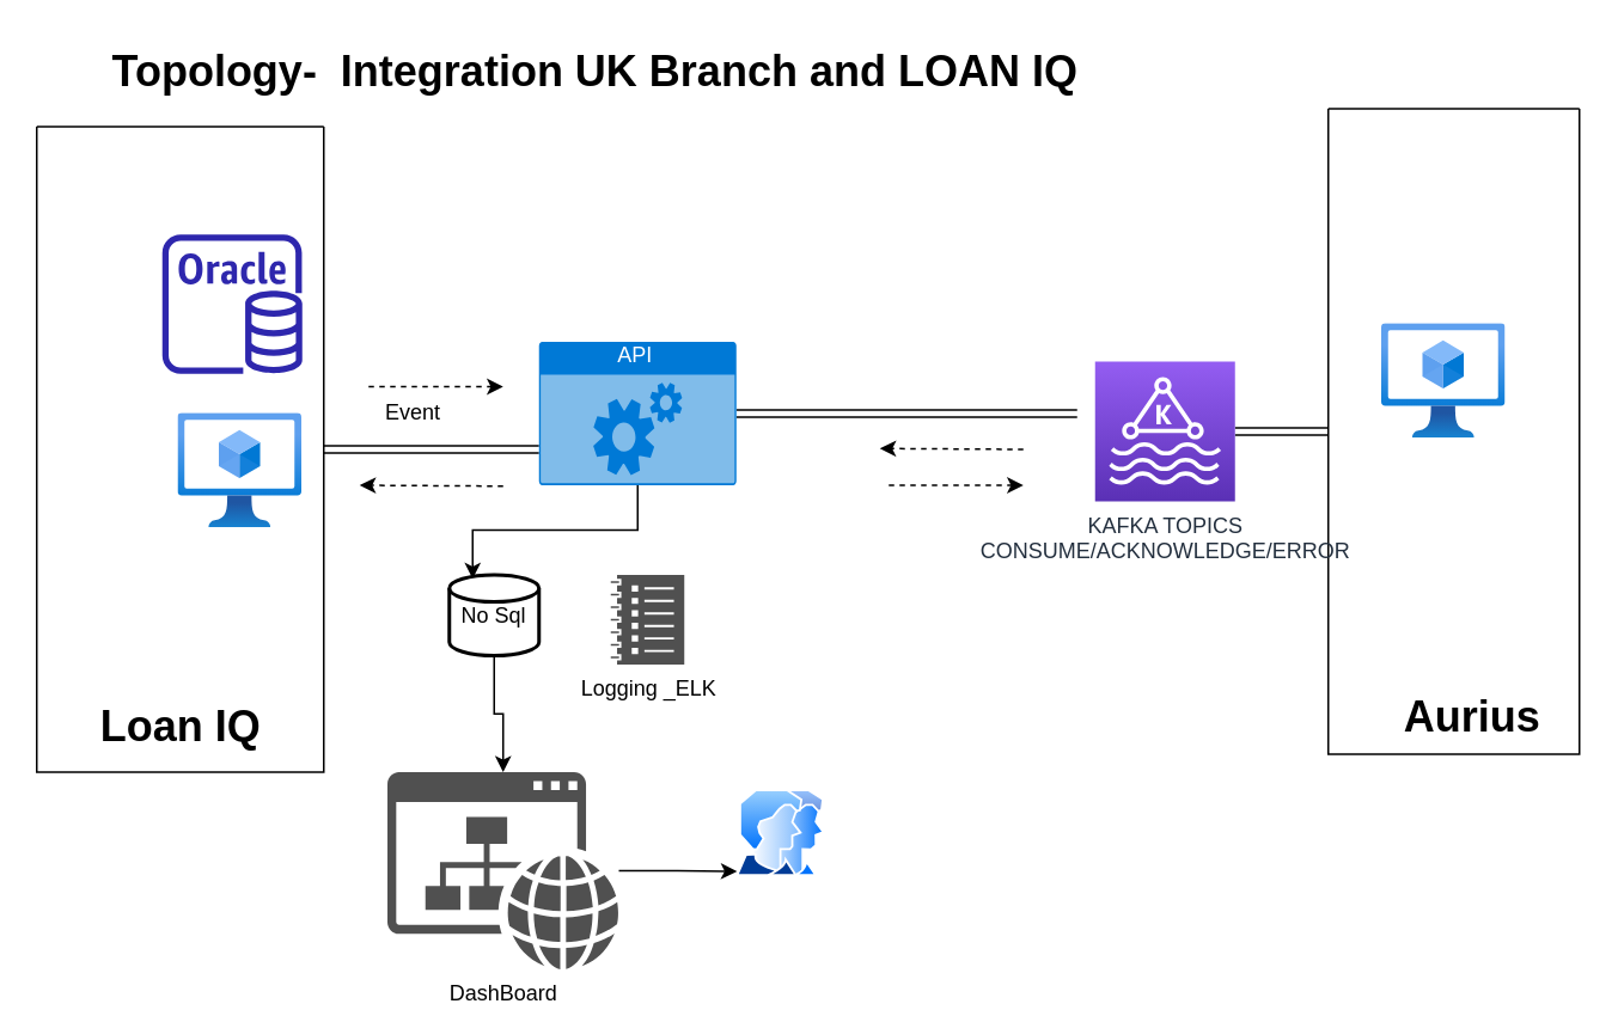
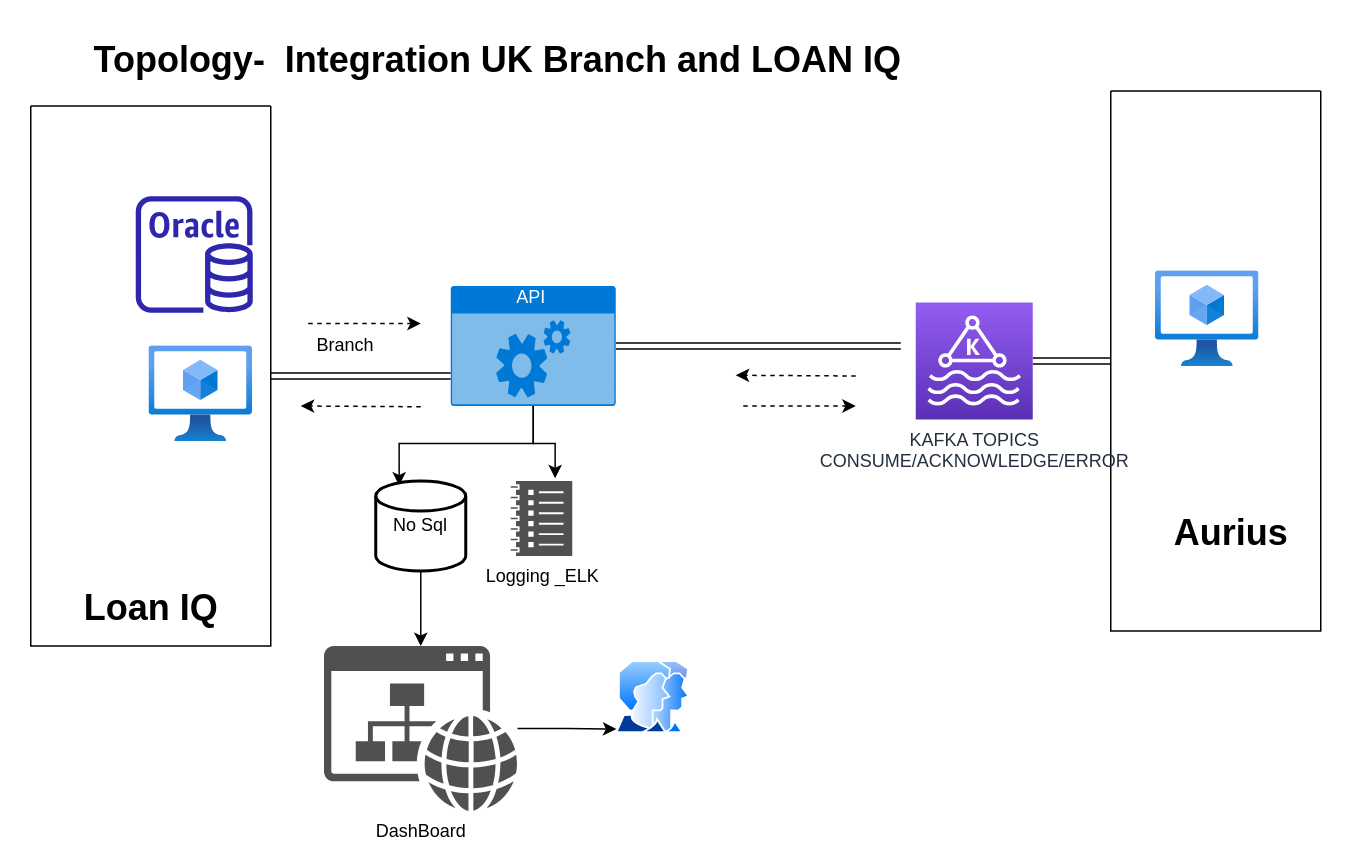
  <mxCell id="0" />
  <mxCell id="1" parent="0" />
  <mxCell id="2" style="edgeStyle=orthogonalEdgeStyle;rounded=0;orthogonalLoop=1;jettySize=auto;html=1;entryX=0;entryY=0.75;entryDx=0;entryDy=0;entryPerimeter=0;shape=link;" parent="1" source="3" target="15" edge="1"><mxGeometry relative="1" as="geometry" /></mxCell>
  <mxCell id="3" value="" style="swimlane;startSize=0;" parent="1" vertex="1"><mxGeometry x="20" y="70" width="160" height="360" as="geometry" /></mxCell>
  <mxCell id="4" value="" style="aspect=fixed;html=1;points=[];align=center;image;fontSize=12;image=img/lib/azure2/compute/Virtual_Machines_Classic.svg;" parent="3" vertex="1"><mxGeometry x="79" y="160" width="69" height="64" as="geometry" /></mxCell>
  <mxCell id="5" value="" style="sketch=0;outlineConnect=0;fontColor=#232F3E;gradientColor=none;fillColor=#2E27AD;strokeColor=none;dashed=0;verticalLabelPosition=bottom;verticalAlign=top;align=center;html=1;fontSize=12;fontStyle=0;aspect=fixed;pointerEvents=1;shape=mxgraph.aws4.rds_oracle_instance;" parent="3" vertex="1"><mxGeometry x="70" y="60" width="78" height="78" as="geometry" /></mxCell>
  <mxCell id="6" value="Loan IQ&lt;span style=&quot;color: rgba(0 , 0 , 0 , 0) ; font-family: monospace ; font-size: 0px ; font-weight: 400&quot;&gt;%3CmxGraphModel%3E%3Croot%3E%3CmxCell%20id%3D%220%22%2F%3E%3CmxCell%20id%3D%221%22%20parent%3D%220%22%2F%3E%3CmxCell%20id%3D%222%22%20value%3D%22%22%20style%3D%22aspect%3Dfixed%3Bhtml%3D1%3Bpoints%3D%5B%5D%3Balign%3Dcenter%3Bimage%3BfontSize%3D12%3Bimage%3Dimg%2Flib%2Fazure2%2Fcompute%2FVirtual_Machines_Classic.svg%3B%22%20vertex%3D%221%22%20parent%3D%221%22%3E%3CmxGeometry%20x%3D%22170%22%20y%3D%22208%22%20width%3D%2269%22%20height%3D%2264%22%20as%3D%22geometry%22%2F%3E%3C%2FmxCell%3E%3C%2Froot%3E%3C%2FmxGraphModel%3E&lt;/span&gt;" style="text;strokeColor=none;fillColor=none;html=1;fontSize=24;fontStyle=1;verticalAlign=middle;align=center;" parent="3" vertex="1"><mxGeometry x="30" y="315" width="100" height="40" as="geometry" /></mxCell>
  <mxCell id="7" value="" style="swimlane;startSize=0;" parent="1" vertex="1"><mxGeometry x="740" y="60" width="140" height="360" as="geometry" /></mxCell>
  <mxCell id="8" value="" style="aspect=fixed;html=1;points=[];align=center;image;fontSize=12;image=img/lib/azure2/compute/Virtual_Machines_Classic.svg;" parent="7" vertex="1"><mxGeometry x="30" y="120" width="69" height="64" as="geometry" /></mxCell>
- <mxCell id="9" value="Aurius" style="text;strokeColor=none;fillColor=none;html=1;fontSize=24;fontStyle=1;verticalAlign=middle;align=center;" parent="7" vertex="1"><mxGeometry x="30" y="320" width="100" height="40" as="geometry" /></mxCell>
+ <mxCell id="9" value="Aurius" style="text;strokeColor=none;fillColor=none;html=1;fontSize=24;fontStyle=1;verticalAlign=middle;align=center;" parent="7" vertex="1"><mxGeometry x="30" y="275" width="100" height="40" as="geometry" /></mxCell>
  <mxCell id="10" style="edgeStyle=orthogonalEdgeStyle;rounded=0;orthogonalLoop=1;jettySize=auto;html=1;endArrow=openAsync;endFill=0;shape=link;" parent="1" source="11" target="7" edge="1"><mxGeometry relative="1" as="geometry" /></mxCell>
  <mxCell id="11" value="KAFKA TOPICS&lt;br&gt;CONSUME/ACKNOWLEDGE/ERROR" style="sketch=0;points=[[0,0,0],[0.25,0,0],[0.5,0,0],[0.75,0,0],[1,0,0],[0,1,0],[0.25,1,0],[0.5,1,0],[0.75,1,0],[1,1,0],[0,0.25,0],[0,0.5,0],[0,0.75,0],[1,0.25,0],[1,0.5,0],[1,0.75,0]];outlineConnect=0;fontColor=#232F3E;gradientColor=#945DF2;gradientDirection=north;fillColor=#5A30B5;strokeColor=#ffffff;dashed=0;verticalLabelPosition=bottom;verticalAlign=top;align=center;html=1;fontSize=12;fontStyle=0;aspect=fixed;shape=mxgraph.aws4.resourceIcon;resIcon=mxgraph.aws4.managed_streaming_for_kafka;" parent="1" vertex="1"><mxGeometry x="610" y="201" width="78" height="78" as="geometry" /></mxCell>
  <mxCell id="12" style="edgeStyle=orthogonalEdgeStyle;rounded=0;orthogonalLoop=1;jettySize=auto;html=1;entryX=0.26;entryY=0.05;entryDx=0;entryDy=0;entryPerimeter=0;" parent="1" source="15" target="17" edge="1"><mxGeometry relative="1" as="geometry" /></mxCell>
+ <mxCell id="13" style="edgeStyle=orthogonalEdgeStyle;rounded=0;orthogonalLoop=1;jettySize=auto;html=1;entryX=0.722;entryY=-0.036;entryDx=0;entryDy=0;entryPerimeter=0;" parent="1" source="15" target="21" edge="1"><mxGeometry relative="1" as="geometry" /></mxCell>
  <mxCell id="14" style="edgeStyle=orthogonalEdgeStyle;rounded=0;orthogonalLoop=1;jettySize=auto;html=1;endArrow=async;endFill=1;shape=link;" parent="1" source="15" edge="1"><mxGeometry relative="1" as="geometry"><mxPoint x="600" y="230" as="targetPoint" /></mxGeometry></mxCell>
  <mxCell id="15" value="API&amp;nbsp;" style="html=1;strokeColor=none;fillColor=#0079D6;labelPosition=center;verticalLabelPosition=middle;verticalAlign=top;align=center;fontSize=12;outlineConnect=0;spacingTop=-6;fontColor=#FFFFFF;sketch=0;shape=mxgraph.sitemap.services;" parent="1" vertex="1"><mxGeometry x="300" y="190" width="110" height="80" as="geometry" /></mxCell>
  <mxCell id="16" style="edgeStyle=orthogonalEdgeStyle;rounded=0;orthogonalLoop=1;jettySize=auto;html=1;" parent="1" source="17" target="19" edge="1"><mxGeometry relative="1" as="geometry" /></mxCell>
- <mxCell id="17" value="No Sql" style="strokeWidth=2;html=1;shape=mxgraph.flowchart.database;whiteSpace=wrap;" parent="1" vertex="1"><mxGeometry x="250" y="320" width="50" height="45" as="geometry" /></mxCell>
+ <mxCell id="17" value="No Sql" style="strokeWidth=2;html=1;shape=mxgraph.flowchart.database;whiteSpace=wrap;" parent="1" vertex="1"><mxGeometry x="250" y="320" width="60" height="60" as="geometry" /></mxCell>
  <mxCell id="18" style="edgeStyle=orthogonalEdgeStyle;rounded=0;orthogonalLoop=1;jettySize=auto;html=1;entryX=0.008;entryY=0.936;entryDx=0;entryDy=0;entryPerimeter=0;" parent="1" source="19" target="20" edge="1"><mxGeometry relative="1" as="geometry" /></mxCell>
  <mxCell id="19" value="DashBoard" style="sketch=0;pointerEvents=1;shadow=0;dashed=0;html=1;strokeColor=none;fillColor=#505050;labelPosition=center;verticalLabelPosition=bottom;verticalAlign=top;outlineConnect=0;align=center;shape=mxgraph.office.concepts.website;" parent="1" vertex="1"><mxGeometry x="215.5" y="430" width="129" height="110" as="geometry" /></mxCell>
  <mxCell id="20" value="" style="aspect=fixed;perimeter=ellipsePerimeter;html=1;align=center;shadow=0;dashed=0;spacingTop=3;image;image=img/lib/active_directory/user_accounts.svg;" parent="1" vertex="1"><mxGeometry x="410" y="440" width="50" height="48.5" as="geometry" /></mxCell>
  <mxCell id="21" value="Logging _ELK" style="sketch=0;pointerEvents=1;shadow=0;dashed=0;html=1;strokeColor=none;labelPosition=center;verticalLabelPosition=bottom;verticalAlign=top;align=center;fillColor=#505050;shape=mxgraph.mscae.oms.log_management" parent="1" vertex="1"><mxGeometry x="340" y="320" width="41" height="50" as="geometry" /></mxCell>
- <mxCell id="22" value="Event" style="text;html=1;strokeColor=none;fillColor=none;align=center;verticalAlign=middle;whiteSpace=wrap;rounded=0;" parent="1" vertex="1"><mxGeometry x="200" y="215" width="60" height="30" as="geometry" /></mxCell>
+ <mxCell id="22" value="Branch" style="text;html=1;strokeColor=none;fillColor=none;align=center;verticalAlign=middle;whiteSpace=wrap;rounded=0;" parent="1" vertex="1"><mxGeometry x="200" y="215" width="60" height="30" as="geometry" /></mxCell>
  <mxCell id="23" value="Topology-&amp;nbsp; Integration UK Branch and LOAN IQ" style="text;strokeColor=none;fillColor=none;html=1;fontSize=24;fontStyle=1;verticalAlign=middle;align=center;" parent="1" vertex="1"><mxGeometry x="281" y="20" width="100" height="40" as="geometry" /></mxCell>
  <mxCell id="24" value="" style="endArrow=classic;html=1;rounded=0;dashed=1;" edge="1" parent="1"><mxGeometry width="50" height="50" relative="1" as="geometry"><mxPoint x="205" y="215" as="sourcePoint" /><mxPoint x="280" y="215" as="targetPoint" /></mxGeometry></mxCell>
  <mxCell id="25" value="" style="endArrow=classic;html=1;rounded=0;dashed=1;" edge="1" parent="1"><mxGeometry width="50" height="50" relative="1" as="geometry"><mxPoint x="280" y="270.5" as="sourcePoint" /><mxPoint x="200" y="270" as="targetPoint" /></mxGeometry></mxCell>
  <mxCell id="26" value="" style="endArrow=classic;html=1;rounded=0;dashed=1;" edge="1" parent="1"><mxGeometry width="50" height="50" relative="1" as="geometry"><mxPoint x="570" y="250" as="sourcePoint" /><mxPoint x="490" y="249.5" as="targetPoint" /></mxGeometry></mxCell>
  <mxCell id="27" value="" style="endArrow=classic;html=1;rounded=0;dashed=1;" edge="1" parent="1"><mxGeometry width="50" height="50" relative="1" as="geometry"><mxPoint x="495" y="270" as="sourcePoint" /><mxPoint x="570" y="270" as="targetPoint" /></mxGeometry></mxCell>
